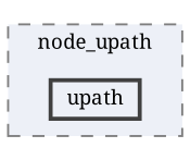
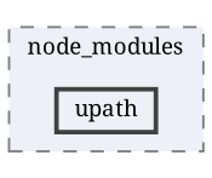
  digraph {
    compound=true
    rankdir=LR
    fontname="Noto Serif"
    n1 [color=grey25 fillcolor="#edf0f7" fontname="Noto Serif" fontsize=10 height=0.2 label=upath shape=box style="filled,bold" width=0.4]
    subgraph cluster_1 {
      bgcolor="#edf0f7"
      fontsize=10
-     label=node_upath
+     label=node_modules
      pencolor=grey50
      style="filled,dashed"
      n1
    }
  }
